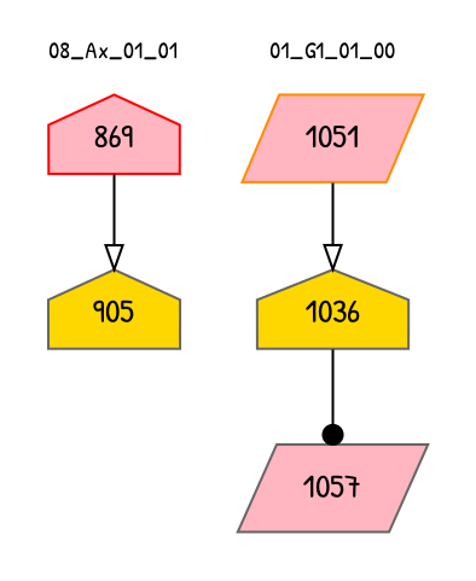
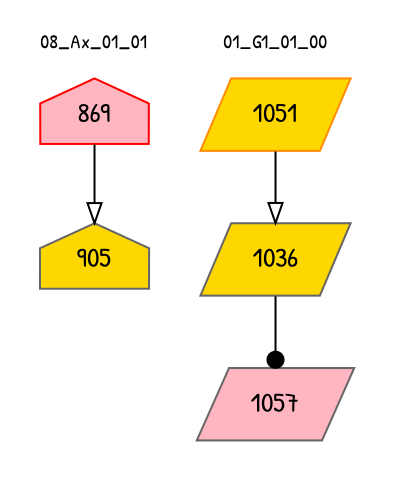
  digraph {
    fontname="Patrick Hand"
    node [color=gray40 fillcolor=lightpink fontname="Patrick Hand" shape=house style=filled]
    edge [arrowhead=onormal color=black fontname="Patrick Hand"]
    n1 [color=red label=869]
    n2 [fillcolor=gold label=905]
-   n3 [color=darkorange label=1051 shape=parallelogram]
-   n4 [fillcolor=gold label=1036]
+   n3 [color=darkorange fillcolor=gold label=1051 shape=parallelogram]
+   n4 [fillcolor=gold label=1036 shape=parallelogram]
    n5 [label=1057 shape=parallelogram]
    subgraph cluster_1 {
      color=white
      fontsize=10
      label="08_Ax_01_01"
      n1
      n2
    }
    subgraph cluster_2 {
      color=white
      fontsize=10
      label="01_G1_01_00"
      n3
      n4
      n5
    }
    n1 -> n2
    n3 -> n4
    n4 -> n5 [arrowhead=dot]
  }
